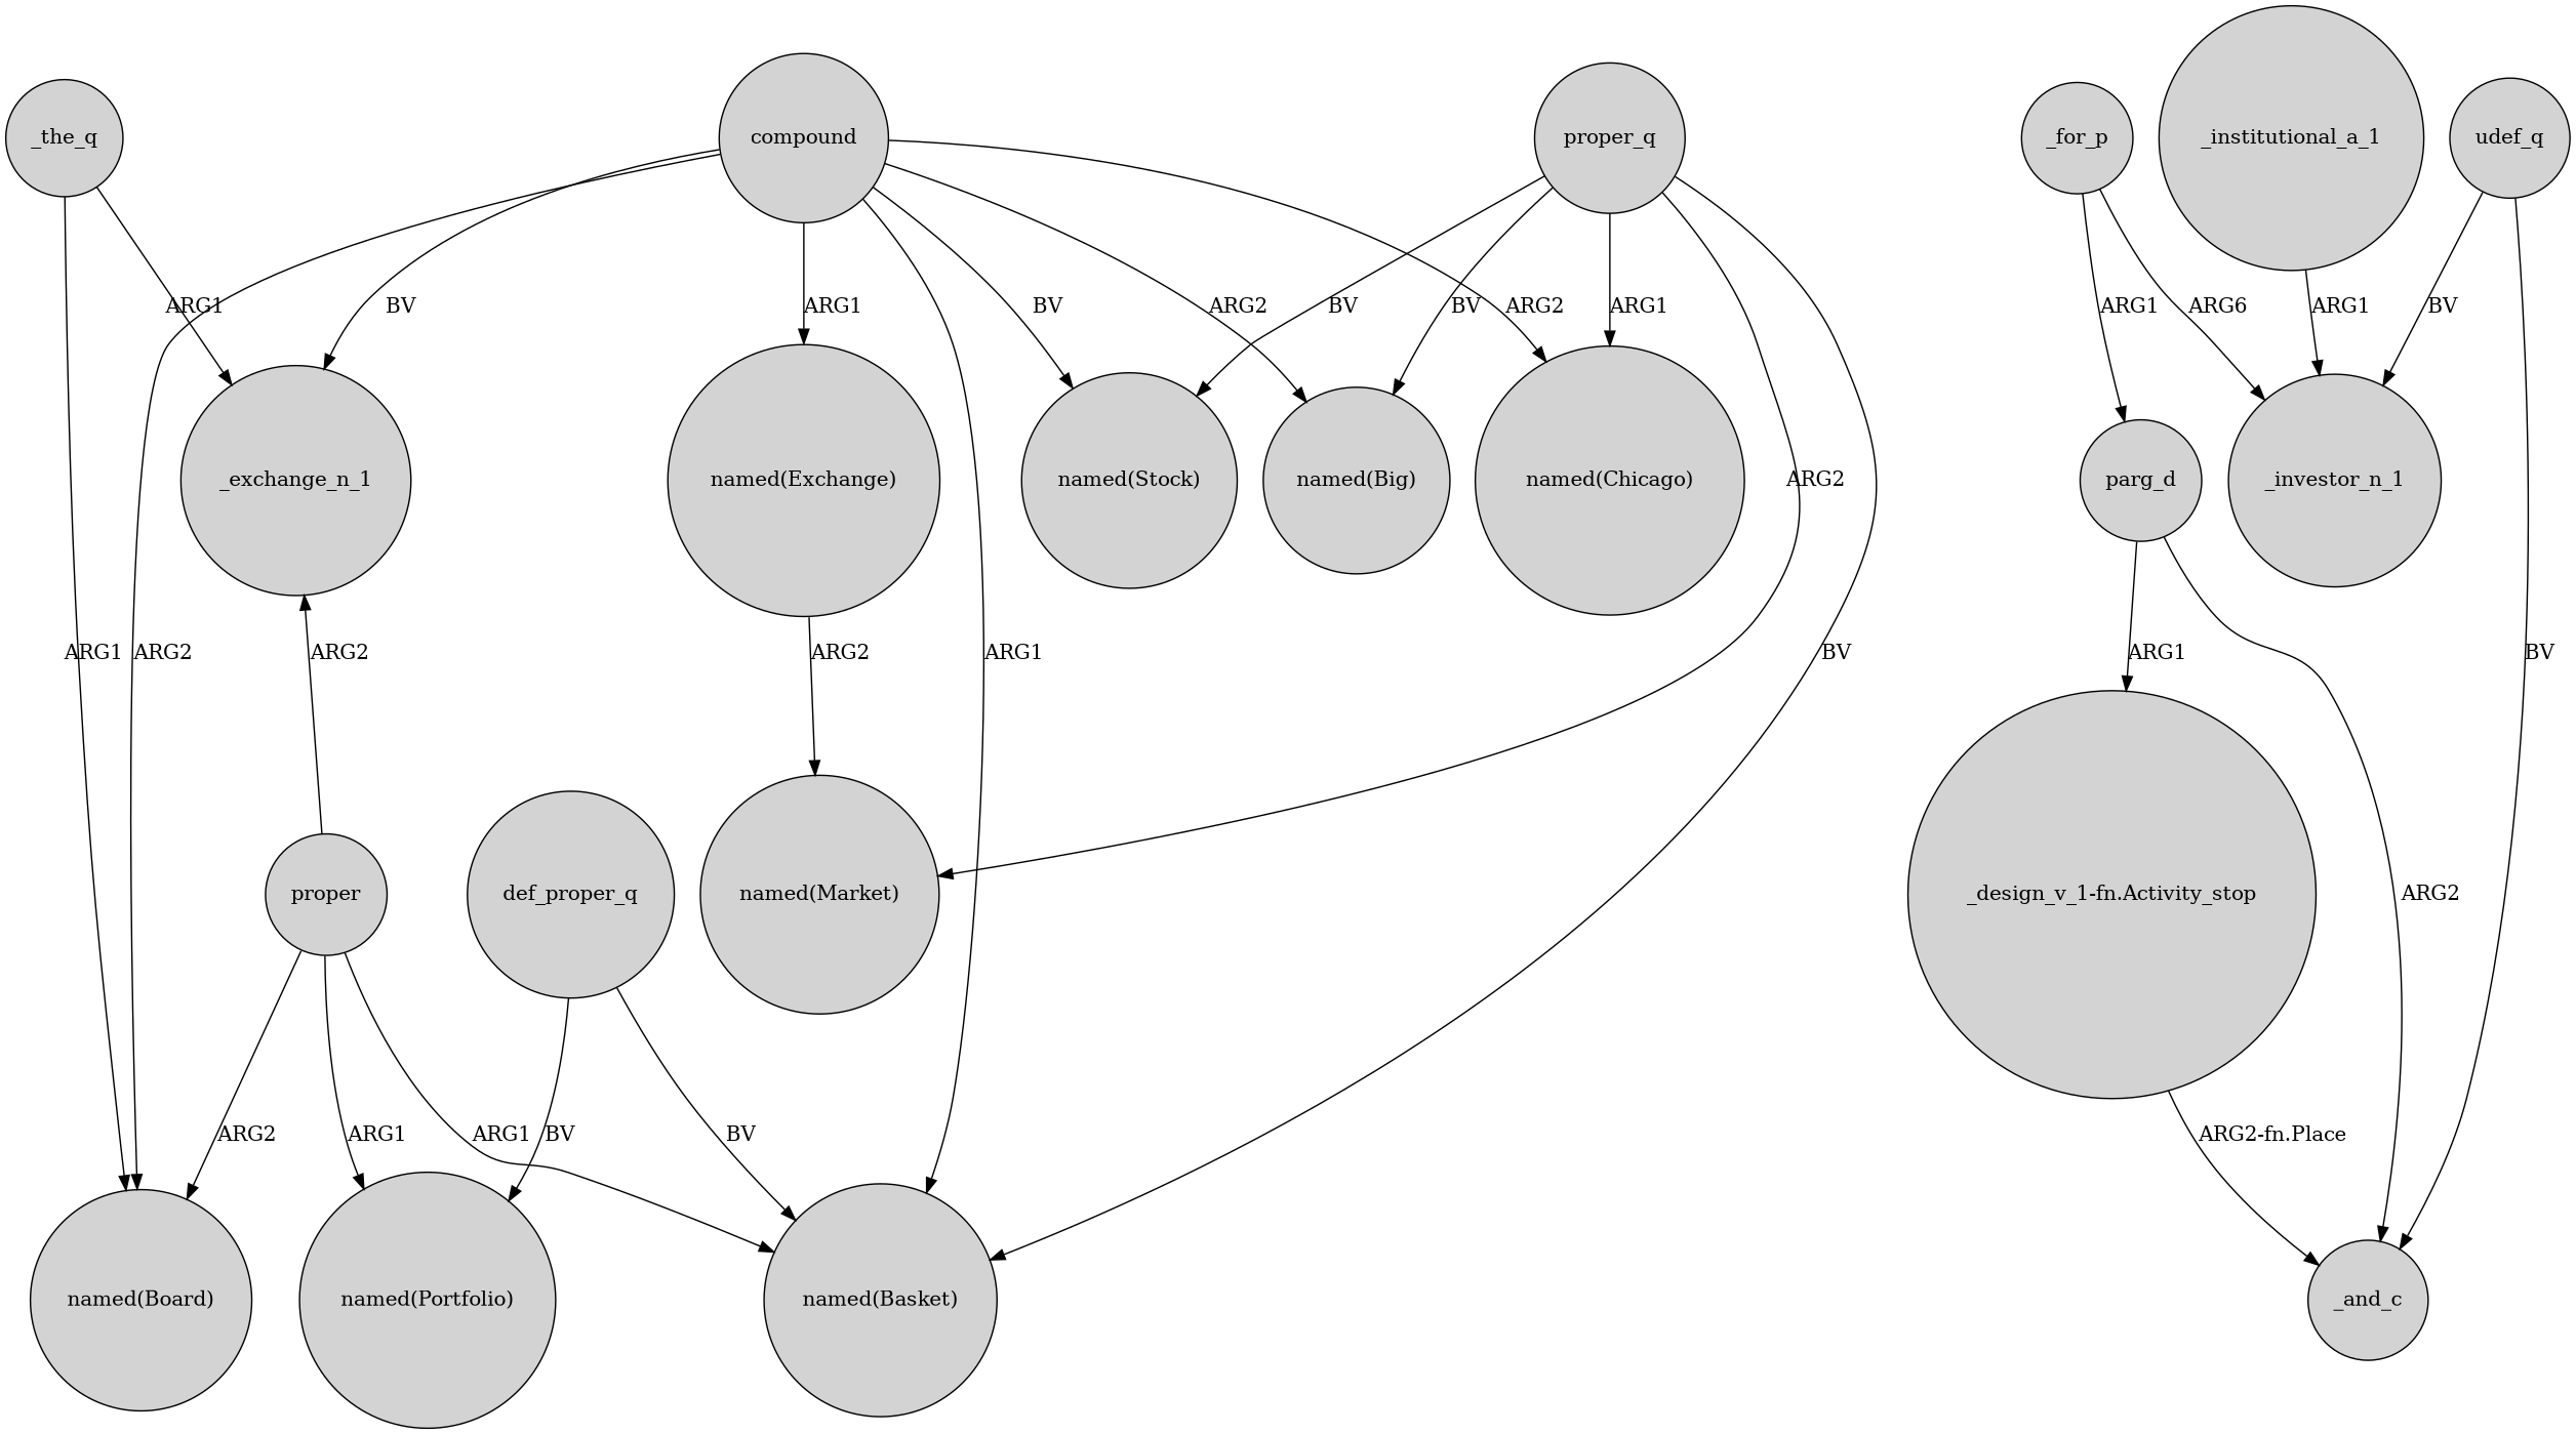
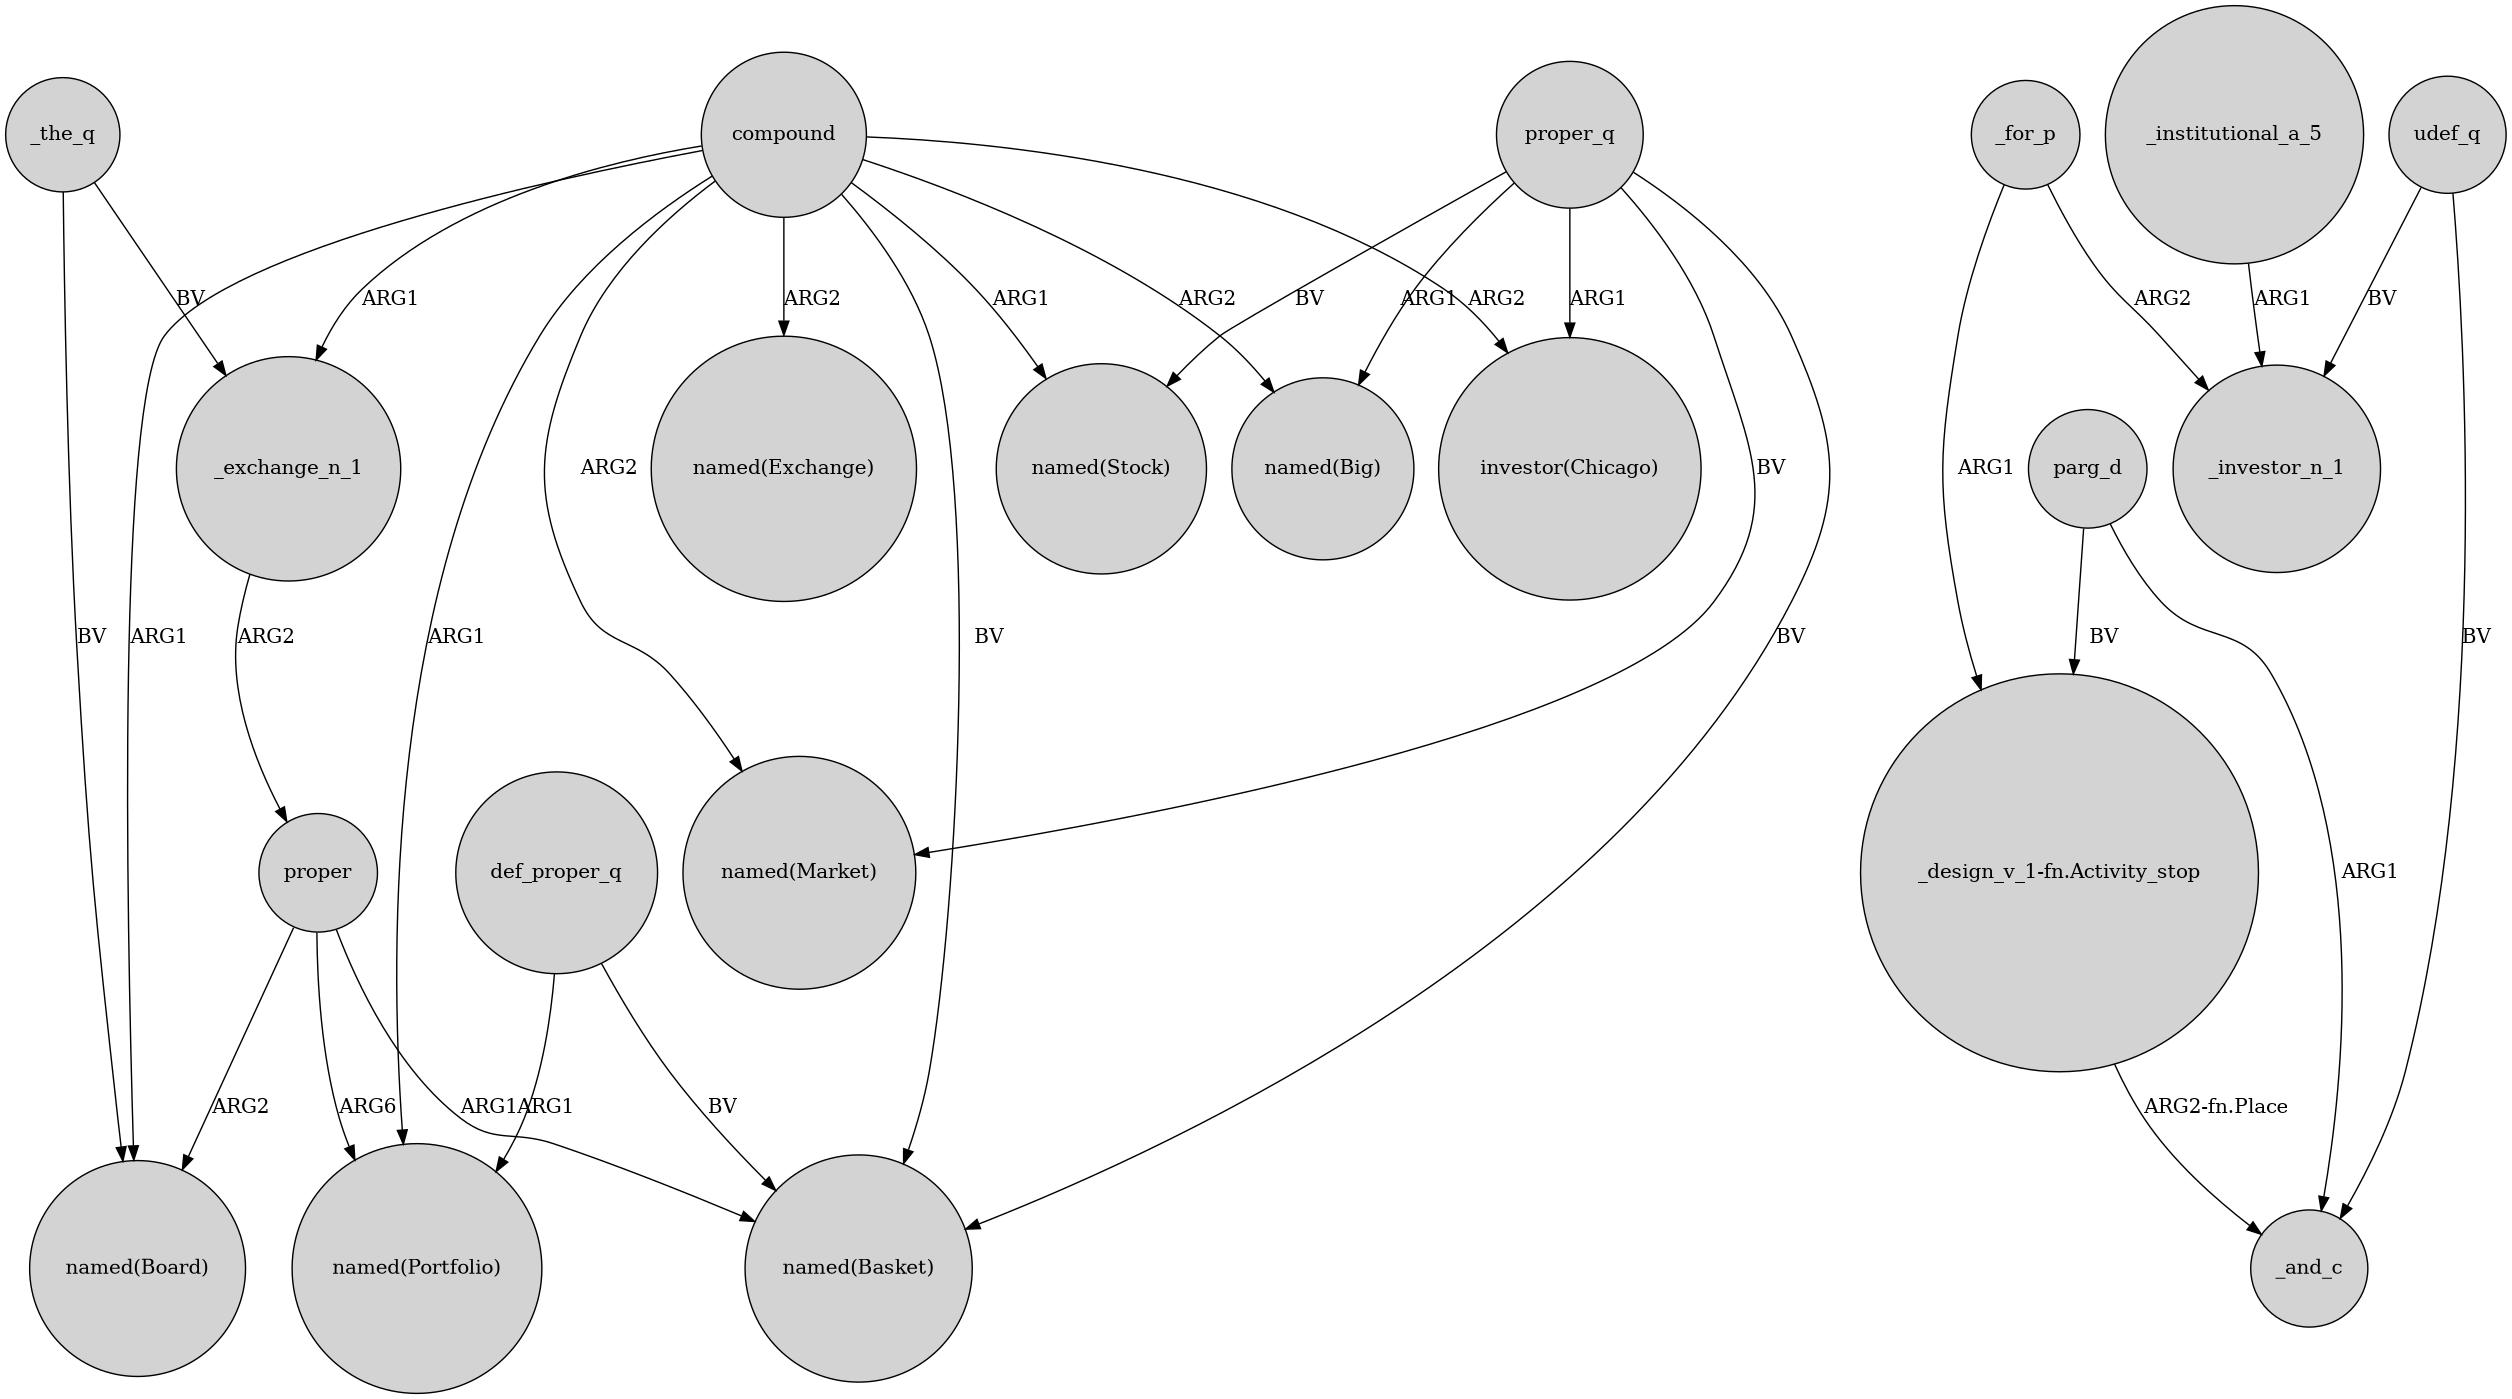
  digraph {
    node [shape=circle style=filled]
    compound
    "named(Exchange)"
    "named(Basket)"
    "named(Board)"
    "named(Stock)"
    "named(Big)"
    "named(Market)"
    _exchange_n_1
    "named(Portfolio)"
-   "named(Chicago)"
+   "named(Chicago)" [label="investor(Chicago)"]
    _the_q
    n12 [label=def_proper_q]
    _for_p
    "_design_v_1-fn.Activity_stop"
    _investor_n_1
    _and_c
    proper_q
    udef_q
    n19 [label=proper]
    parg_d
-   _institutional_a_1
-   compound -> "named(Exchange)" [label=ARG1]
-   compound -> "named(Basket)" [label=ARG1]
-   compound -> "named(Board)" [label=ARG2]
-   compound -> "named(Stock)" [label=BV]
+   _institutional_a_1 [label=_institutional_a_5]
+   compound -> "named(Exchange)" [label=ARG2]
+   compound -> "named(Basket)" [label=BV]
+   compound -> "named(Board)" [label=ARG1]
+   compound -> "named(Stock)" [label=ARG1]
    compound -> "named(Big)" [label=ARG2]
-   "named(Exchange)" -> "named(Market)" [label=ARG2]
-   compound -> _exchange_n_1 [label=BV]
+   compound -> "named(Market)" [label=ARG2]
+   compound -> _exchange_n_1 [label=ARG1]
+   compound -> "named(Portfolio)" [label=ARG1]
    compound -> "named(Chicago)" [label=ARG2]
-   _the_q -> "named(Board)" [label=ARG1]
-   _the_q -> _exchange_n_1 [label=ARG1]
+   _the_q -> "named(Board)" [label=BV]
+   _the_q -> _exchange_n_1 [label=BV]
    n12 -> "named(Basket)" [label=BV]
-   n12 -> "named(Portfolio)" [label=BV]
-   _for_p -> parg_d [label=ARG1]
-   _for_p -> _investor_n_1 [label=ARG6]
+   n12 -> "named(Portfolio)" [label=ARG1]
+   _for_p -> "_design_v_1-fn.Activity_stop" [label=ARG1]
+   _for_p -> _investor_n_1 [label=ARG2]
    "_design_v_1-fn.Activity_stop" -> _and_c [label="ARG2-fn.Place"]
    proper_q -> "named(Basket)" [label=BV]
    proper_q -> "named(Stock)" [label=BV]
-   proper_q -> "named(Big)" [label=BV]
-   proper_q -> "named(Market)" [label=ARG2]
+   proper_q -> "named(Big)" [label=ARG1]
+   proper_q -> "named(Market)" [label=BV]
    proper_q -> "named(Chicago)" [label=ARG1]
    udef_q -> _investor_n_1 [label=BV]
    udef_q -> _and_c [label=BV]
    n19 -> "named(Basket)" [label=ARG1]
    n19 -> "named(Board)" [label=ARG2]
-   n19 -> _exchange_n_1 [label=ARG2]
-   n19 -> "named(Portfolio)" [label=ARG1]
-   parg_d -> "_design_v_1-fn.Activity_stop" [label=ARG1]
-   parg_d -> _and_c [label=ARG2]
+   _exchange_n_1 -> n19 [label=ARG2]
+   n19 -> "named(Portfolio)" [label=ARG6]
+   parg_d -> "_design_v_1-fn.Activity_stop" [label=BV]
+   parg_d -> _and_c [label=ARG1]
    _institutional_a_1 -> _investor_n_1 [label=ARG1]
  }
